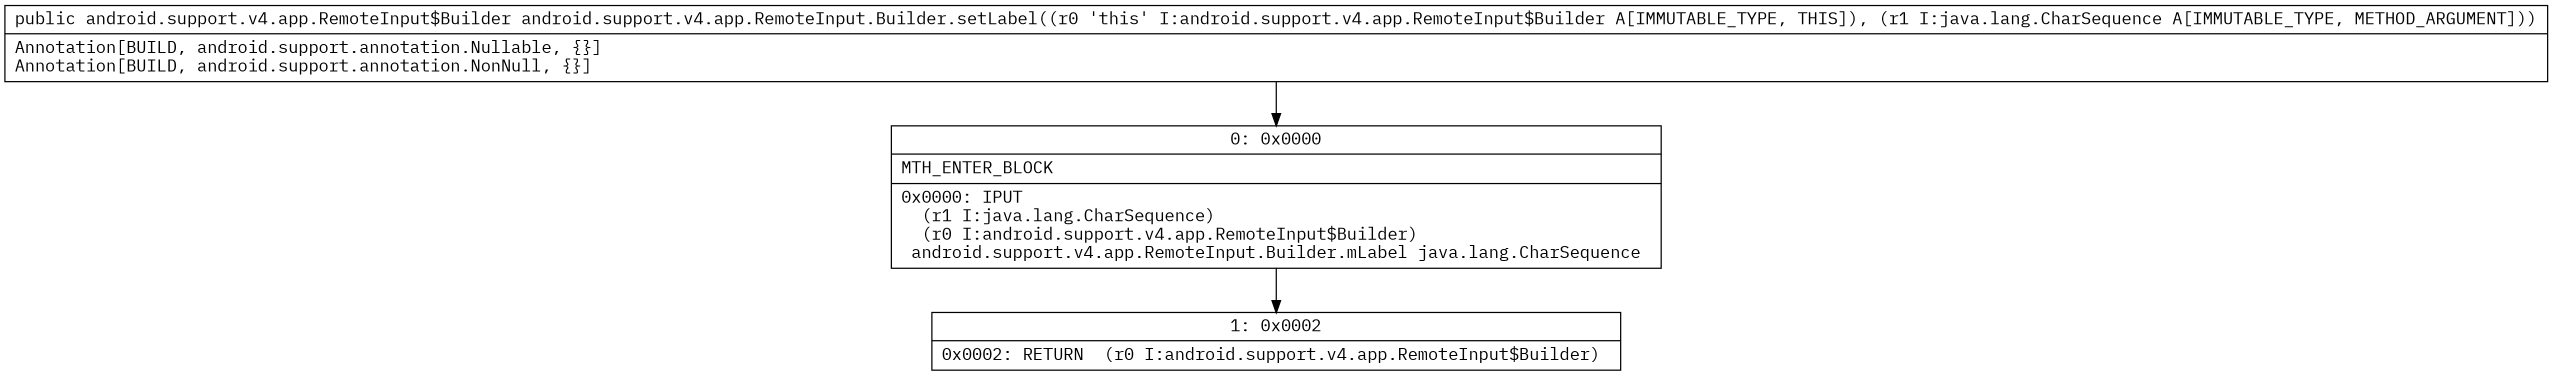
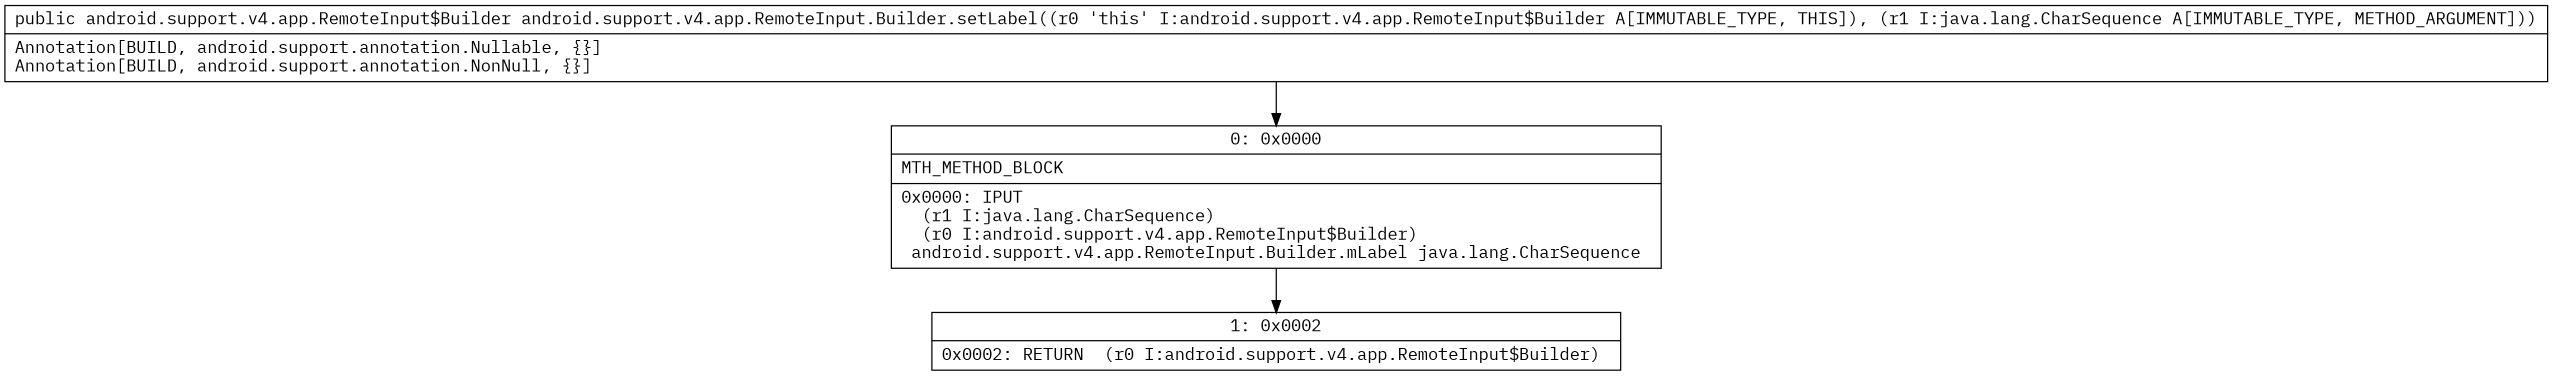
  digraph {
    fontname="IBM Plex Mono"
    node [shape=record fontname="IBM Plex Mono"]
    edge [fontname="IBM Plex Mono"]
-   n1 [label="{0\:\ 0x0000|MTH_ENTER_BLOCK\l|0x0000: IPUT  \l  (r1 I:java.lang.CharSequence)\l  (r0 I:android.support.v4.app.RemoteInput$Builder)\l android.support.v4.app.RemoteInput.Builder.mLabel java.lang.CharSequence \l}"]
+   n1 [label="{0\:\ 0x0000|MTH_METHOD_BLOCK\l|0x0000: IPUT  \l  (r1 I:java.lang.CharSequence)\l  (r0 I:android.support.v4.app.RemoteInput$Builder)\l android.support.v4.app.RemoteInput.Builder.mLabel java.lang.CharSequence \l}"]
    n2 [label="{1\:\ 0x0002|0x0002: RETURN  (r0 I:android.support.v4.app.RemoteInput$Builder) \l}"]
    n3 [label="{public android.support.v4.app.RemoteInput$Builder android.support.v4.app.RemoteInput.Builder.setLabel((r0 'this' I:android.support.v4.app.RemoteInput$Builder A[IMMUTABLE_TYPE, THIS]), (r1 I:java.lang.CharSequence A[IMMUTABLE_TYPE, METHOD_ARGUMENT]))  | Annotation[BUILD, android.support.annotation.Nullable, \{\}]\lAnnotation[BUILD, android.support.annotation.NonNull, \{\}]\l}"]
    n1 -> n2
    n3 -> n1
  }
